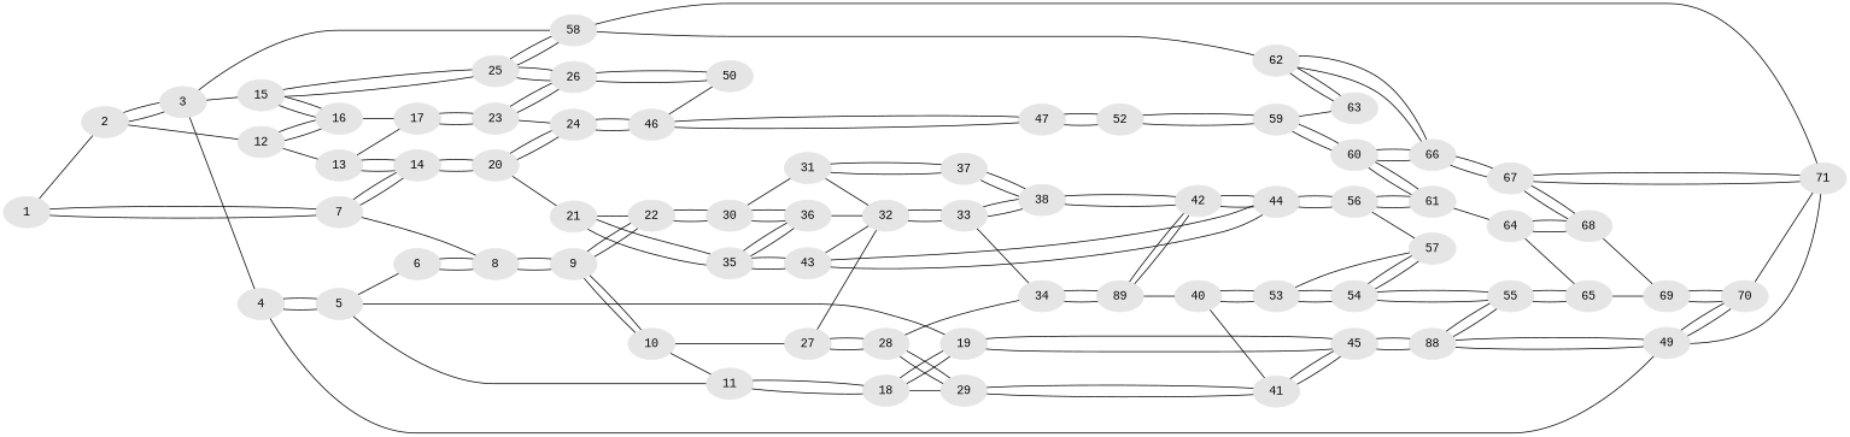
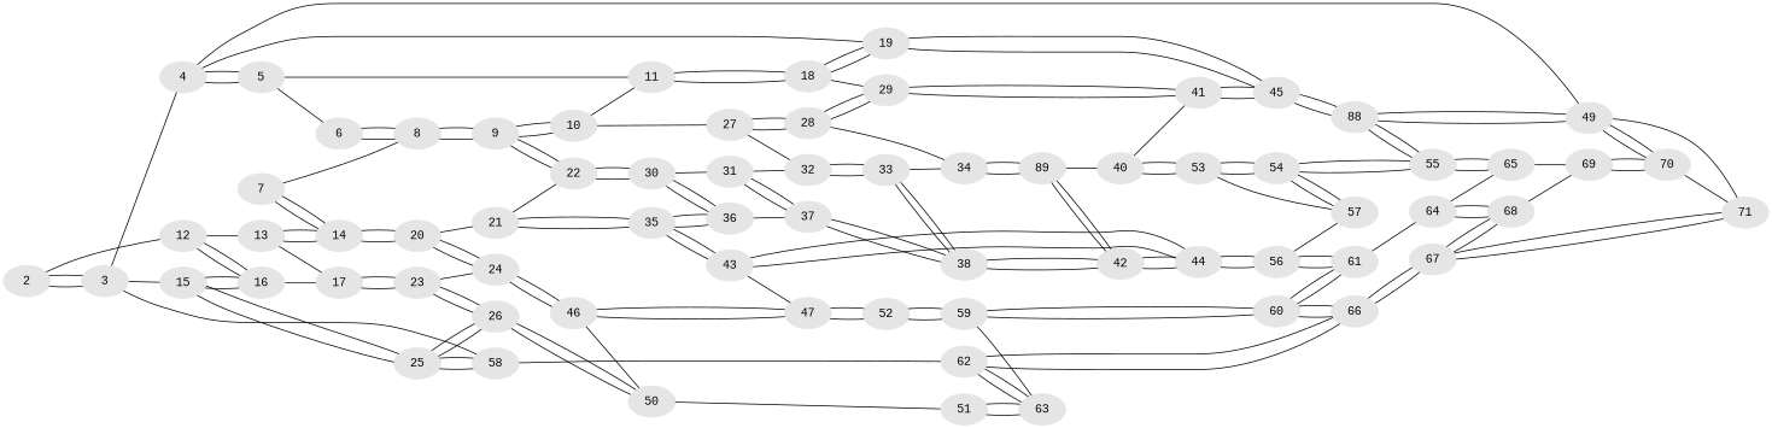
  graph {
    fontname="Liberation Mono"
    rankdir=LR
    node [color=gray90 fontname="Liberation Mono" style=filled]
    edge [fontname="Liberation Mono"]
-   1
    2
    7
    3
    12
    8
    14
    4
    15
    58
    13
    16
    5
    19
    49
    25
    71
    62
    6
    11
    45
    70
    18
    9
    20
    10
    22
    27
    30
    28
    32
    29
    17
    23
    21
    24
    26
    41
    n39 [label=88]
    35
    46
    36
    43
    31
    50
    47
+   51
    34
    33
    n50 [label=89]
    37
    38
    42
    40
    44
    53
    54
    57
    56
    52
    61
    55
    59
    65
    63
    60
    69
    64
    66
    67
    68
-   1 -- 2
-   1 -- 7
-   1 -- 7
    2 -- 3
    2 -- 3
    2 -- 12
    7 -- 8
    7 -- 14
    7 -- 14
    3 -- 4
    3 -- 15
    3 -- 58
    12 -- 13
    12 -- 16
    12 -- 16
    8 -- 9
    8 -- 9
    14 -- 20
    14 -- 20
    4 -- 5
    4 -- 5
-   5 -- 19
+   4 -- 19
    4 -- 49
    15 -- 16
    15 -- 16
    15 -- 25
    15 -- 25
-   58 -- 71
    58 -- 62
    13 -- 14
    13 -- 14
    13 -- 17
    16 -- 17
    5 -- 6
    5 -- 11
    19 -- 45
    19 -- 45
    49 -- 71
    49 -- 70
    49 -- 70
    25 -- 58
    25 -- 58
    25 -- 26
    25 -- 26
    62 -- 63
    62 -- 63
    62 -- 66
    62 -- 66
    6 -- 8
    6 -- 8
    11 -- 18
    11 -- 18
    45 -- n39
    45 -- n39
    70 -- 71
    18 -- 19
    18 -- 19
    18 -- 29
    9 -- 10
    9 -- 10
    9 -- 22
    9 -- 22
    20 -- 21
    20 -- 24
    20 -- 24
    10 -- 11
    10 -- 27
    22 -- 30
    22 -- 30
    27 -- 28
    27 -- 28
    27 -- 32
    30 -- 36
    30 -- 36
    30 -- 31
    28 -- 29
    28 -- 29
    28 -- 34
    32 -- 33
    32 -- 33
    29 -- 41
    29 -- 41
    17 -- 23
    17 -- 23
    23 -- 24
    23 -- 26
    23 -- 26
    21 -- 22
    21 -- 35
    21 -- 35
    24 -- 46
    24 -- 46
    26 -- 50
    26 -- 50
    41 -- 45
    41 -- 45
    n39 -- 49
    n39 -- 49
    n39 -- 55
    n39 -- 55
    35 -- 36
    35 -- 36
    35 -- 43
    35 -- 43
    46 -- 50
    46 -- 47
    46 -- 47
-   36 -- 32
-   43 -- 32
+   36 -- 37
+   43 -- 47
    43 -- 44
    43 -- 44
    31 -- 32
    31 -- 37
    31 -- 37
+   50 -- 51
    47 -- 52
    47 -- 52
+   51 -- 63
+   51 -- 63
    34 -- n50
    34 -- n50
    33 -- 34
    33 -- 38
    33 -- 38
    n50 -- 42
    n50 -- 42
    n50 -- 40
    37 -- 38
    37 -- 38
    38 -- 42
    38 -- 42
    42 -- 44
    42 -- 44
    40 -- 41
    40 -- 53
    40 -- 53
    44 -- 56
    44 -- 56
    53 -- 54
    53 -- 54
    53 -- 57
    54 -- 57
    54 -- 57
    54 -- 55
    54 -- 55
    56 -- 57
    56 -- 61
    56 -- 61
    52 -- 59
    52 -- 59
    61 -- 64
    55 -- 65
    55 -- 65
    59 -- 63
    59 -- 60
    59 -- 60
    65 -- 69
    60 -- 61
    60 -- 61
    60 -- 66
    60 -- 66
    69 -- 70
    69 -- 70
    64 -- 65
    64 -- 68
    64 -- 68
    66 -- 67
    66 -- 67
    67 -- 71
    67 -- 71
    67 -- 68
    67 -- 68
    68 -- 69
  }
